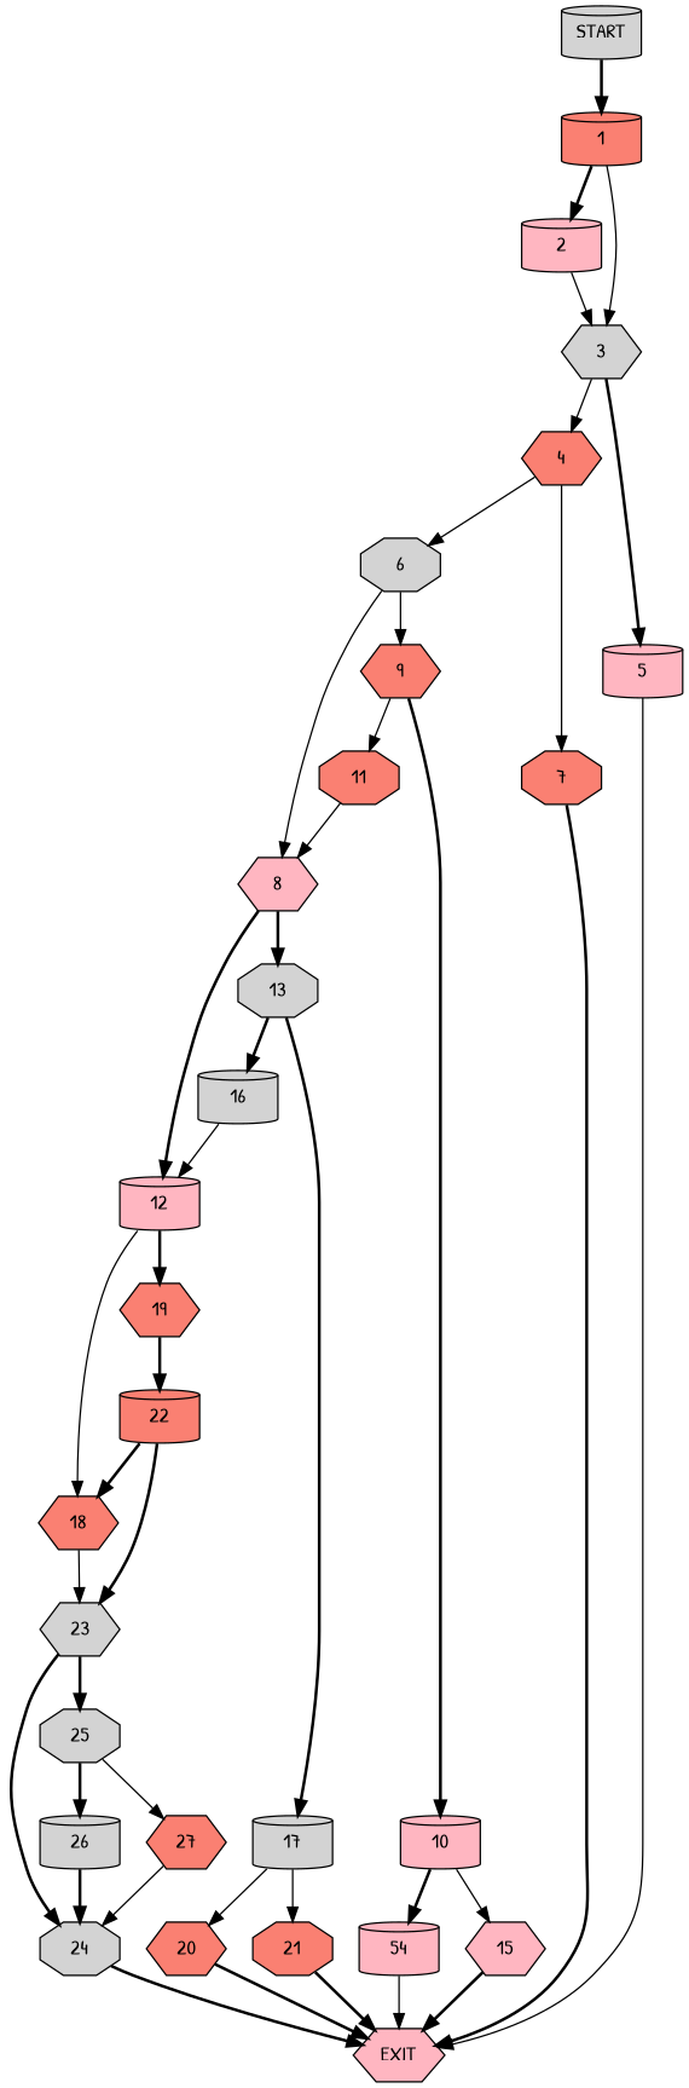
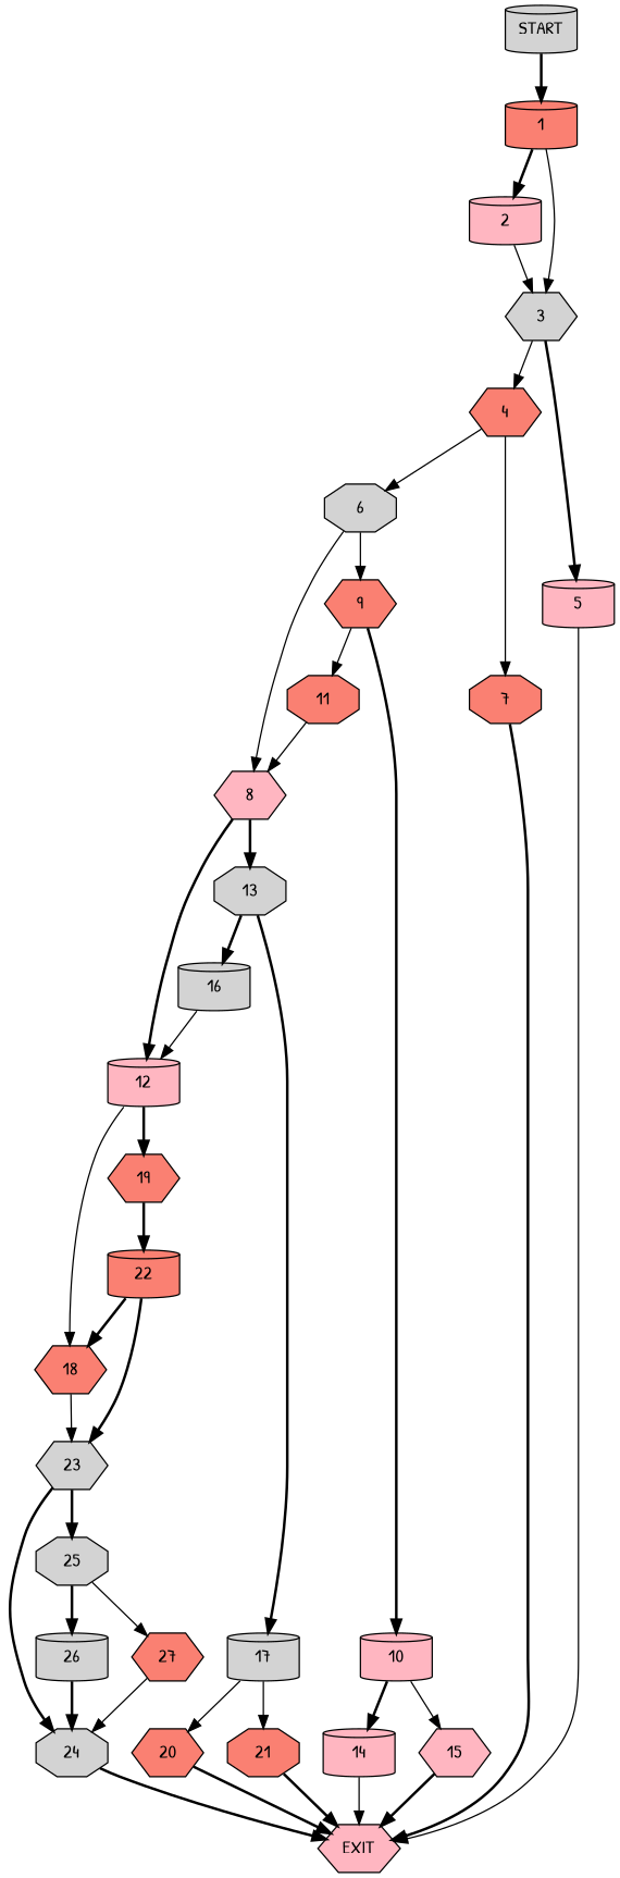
  digraph {
    fontname="Patrick Hand"
    node [fillcolor=salmon fontname="Patrick Hand" shape=cylinder style=filled]
    edge [fontname="Patrick Hand" style=bold]
    n1 [fillcolor=lightgrey label=START]
    1
    2 [fillcolor=lightpink]
    3 [fillcolor=lightgrey shape=hexagon]
    n5 [fillcolor=lightpink label=EXIT shape=hexagon]
    4 [shape=hexagon]
    5 [fillcolor=lightpink]
    6 [fillcolor=lightgrey shape=octagon]
    7 [shape=octagon]
    8 [fillcolor=lightpink shape=hexagon]
    9 [shape=hexagon]
    12 [fillcolor=lightpink]
    13 [fillcolor=lightgrey shape=octagon]
    10 [fillcolor=lightpink]
    11 [shape=octagon]
    18 [shape=hexagon]
    19 [shape=hexagon]
    16 [fillcolor=lightgrey]
    17 [fillcolor=lightgrey]
-   14 [fillcolor=lightpink label=54]
+   14 [fillcolor=lightpink]
    15 [fillcolor=lightpink shape=hexagon]
    23 [fillcolor=lightgrey shape=hexagon]
    22
    20 [shape=hexagon]
    21 [shape=octagon]
    24 [fillcolor=lightgrey shape=octagon]
    25 [fillcolor=lightgrey shape=octagon]
    26 [fillcolor=lightgrey]
    27 [shape=hexagon]
    n1 -> 1
    1 -> 2
    1 -> 3 [style=solid]
    2 -> 3 [style=solid]
    3 -> 4 [style=solid]
    3 -> 5
    4 -> 6 [style=solid]
    4 -> 7 [style=solid]
    5 -> n5 [style=solid]
    6 -> 8 [style=solid]
    6 -> 9 [style=solid]
    7 -> n5
    8 -> 12
    8 -> 13
    9 -> 10
    9 -> 11 [style=solid]
    12 -> 18 [style=solid]
    12 -> 19
    13 -> 16
    13 -> 17
    10 -> 14
    10 -> 15 [style=solid]
    11 -> 8 [style=solid]
    18 -> 23 [style=solid]
    19 -> 22
    16 -> 12 [style=solid]
    17 -> 20 [style=solid]
    17 -> 21 [style=solid]
    14 -> n5 [style=solid]
    15 -> n5
    23 -> 24
    23 -> 25
    22 -> 18
    22 -> 23
    20 -> n5
    21 -> n5
    24 -> n5
    25 -> 26
    25 -> 27 [style=solid]
    26 -> 24
    27 -> 24 [style=solid]
  }
